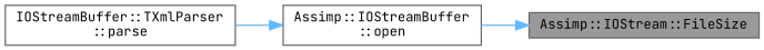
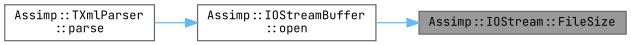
  digraph {
    fontname="JetBrains Mono"
    rankdir=RL
    node [color=grey40 fillcolor=white fontname="JetBrains Mono" fontsize=10 shape=box style=filled]
    edge [color=steelblue1 dir=back fontname="JetBrains Mono" fontsize=10 labelfontname=Helvetica labelfontsize=10 style=solid]
    n1 [color=gray40 fillcolor=grey60 fontcolor=black height=0.2 label="Assimp::IOStream::FileSize" width=0.4]
    n2 [height=0.2 label="Assimp::IOStreamBuffer\l::open" width=0.4]
-   n3 [height=0.2 label="IOStreamBuffer::TXmlParser\l::parse" width=0.4]
+   n3 [height=0.2 label="Assimp::TXmlParser\l::parse" width=0.4]
    n1 -> n2
    n2 -> n3
  }
